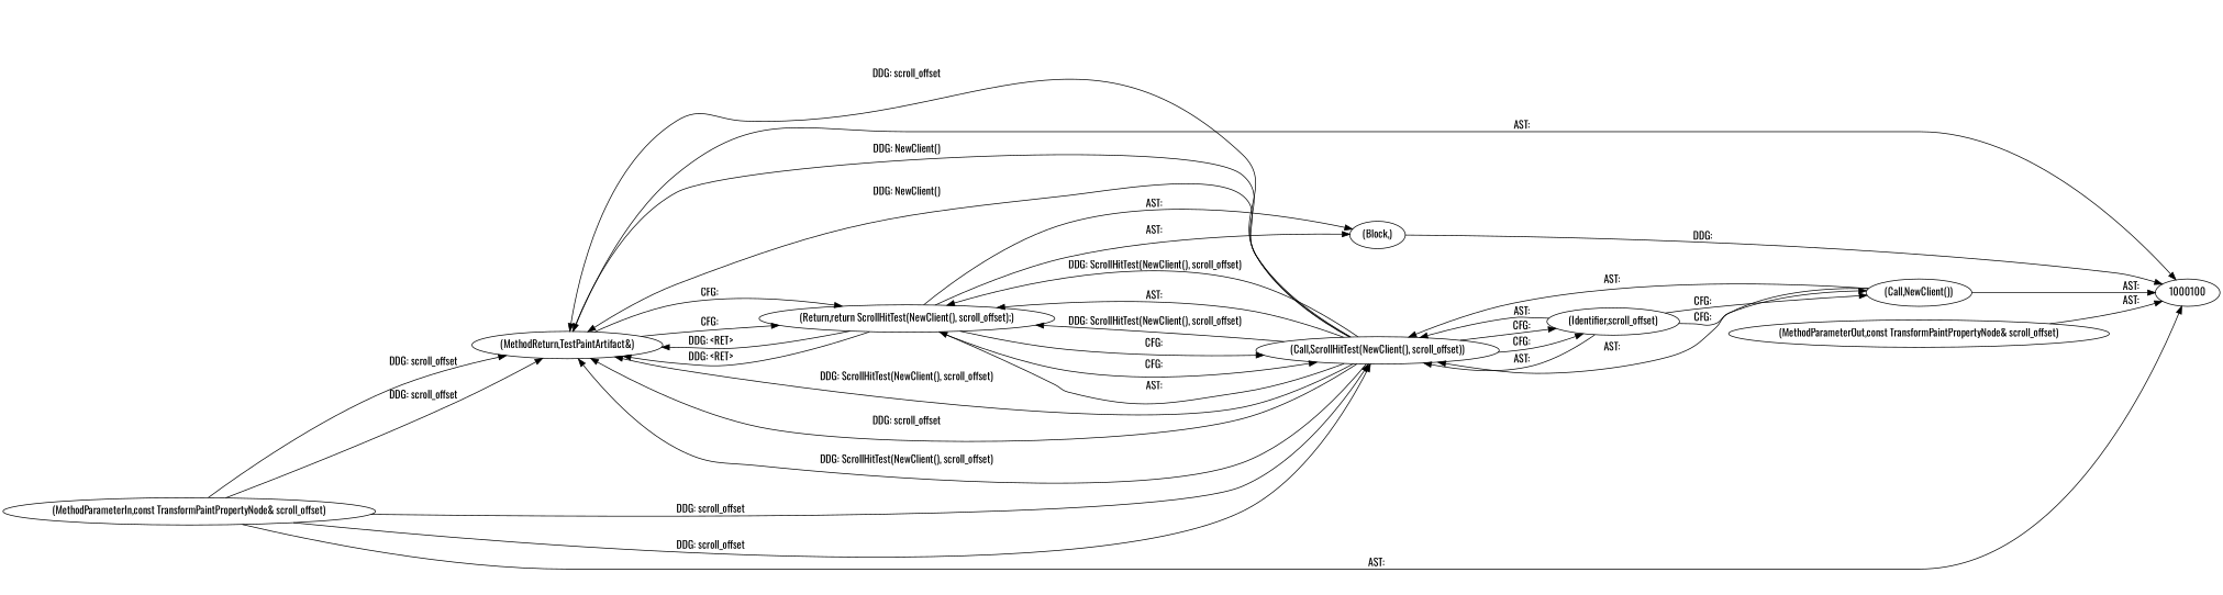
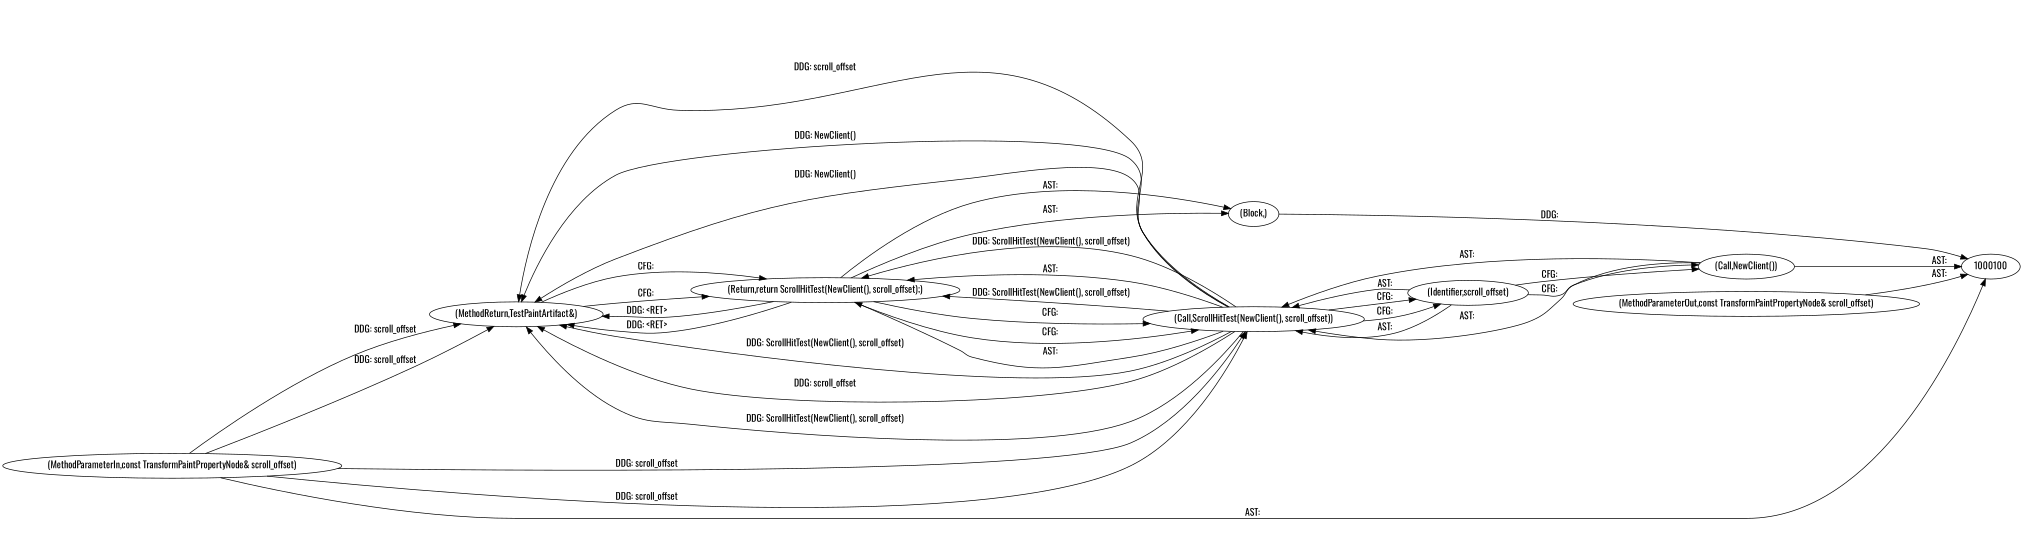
  digraph {
    fontname=Oswald
    rankdir=LR
    node [fontname=Oswald]
    edge [fontname=Oswald]
    n1 [label="(MethodReturn,TestPaintArtifact&)"]
    n2 [label="(Return,return ScrollHitTest(NewClient(), scroll_offset);)"]
    1000100
    n4 [label="(Call,ScrollHitTest(NewClient(), scroll_offset))"]
    n5 [label="(Block,)"]
    n6 [label="(MethodParameterIn,const TransformPaintPropertyNode& scroll_offset)"]
    n7 [label="(Identifier,scroll_offset)"]
    n8 [label="(MethodParameterOut,const TransformPaintPropertyNode& scroll_offset)"]
    n9 [label="(Call,NewClient())"]
    n1 -> n2 [label="CFG: "]
    n1 -> n2 [label="CFG: "]
-   n1 -> 1000100 [label="AST: "]
    n2 -> n1 [label="DDG: <RET>"]
    n2 -> n1 [label="DDG: <RET>"]
    n2 -> n4 [label="CFG: "]
    n2 -> n4 [label="CFG: "]
    n2 -> n5 [label="AST: "]
    n2 -> n5 [label="AST: "]
    n4 -> n1 [label="DDG: ScrollHitTest(NewClient(), scroll_offset)"]
    n4 -> n1 [label="DDG: NewClient()"]
    n4 -> n1 [label="DDG: scroll_offset"]
    n4 -> n1 [label="DDG: ScrollHitTest(NewClient(), scroll_offset)"]
    n4 -> n1 [label="DDG: NewClient()"]
    n4 -> n1 [label="DDG: scroll_offset"]
    n4 -> n2 [label="AST: "]
    n4 -> n2 [label="DDG: ScrollHitTest(NewClient(), scroll_offset)"]
    n4 -> n2 [label="AST: "]
    n4 -> n2 [label="DDG: ScrollHitTest(NewClient(), scroll_offset)"]
    n4 -> n7 [label="CFG: "]
    n4 -> n7 [label="CFG: "]
    n5 -> 1000100 [label="DDG: "]
    n6 -> n1 [label="DDG: scroll_offset"]
    n6 -> n1 [label="DDG: scroll_offset"]
    n6 -> 1000100 [label="AST: "]
    n6 -> n4 [label="DDG: scroll_offset"]
    n6 -> n4 [label="DDG: scroll_offset"]
    n7 -> n4 [label="AST: "]
    n7 -> n4 [label="AST: "]
    n7 -> n9 [label="CFG: "]
    n7 -> n9 [label="CFG: "]
    n8 -> 1000100 [label="AST: "]
    n9 -> 1000100 [label="AST: "]
    n9 -> n4 [label="AST: "]
    n9 -> n4 [label="AST: "]
  }
